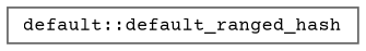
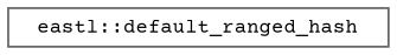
  digraph {
    rankdir=LR
    fontname="Courier Prime"
-   n1 [color=grey40 fillcolor=white fontname="Courier Prime" fontsize=10 height=0.2 label="default::default_ranged_hash" shape=box style=filled width=0.4]
+   n1 [color=grey40 fillcolor=white fontname="Courier Prime" fontsize=10 height=0.2 label="eastl::default_ranged_hash" shape=box style=filled width=0.4]
  }
